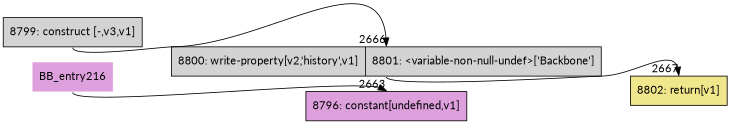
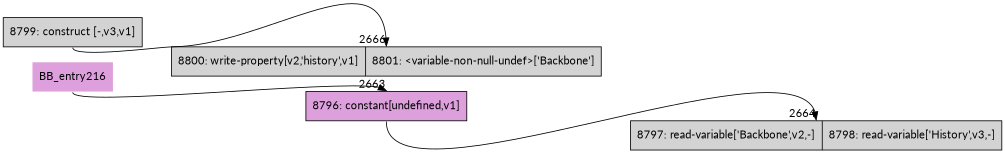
  digraph {
    fontname=Lato
    rankdir=LR
    node [fillcolor=lightgrey fontname=Lato shape=record style=filled]
    edge [fontname=Lato headport=n tailport=s]
    n1 [fillcolor=plum label=BB_entry216 shape=none]
    n2 [fillcolor=plum label="{8796: constant[undefined,v1]}"]
+   n3 [label="{8797: read-variable['Backbone',v2,-]|8798: read-variable['History',v3,-]}"]
    n4 [label="{8799: construct [-,v3,v1]}"]
    n5 [label="{8800: write-property[v2,'history',v1]|8801: \<variable-non-null-undef\>['Backbone']}"]
-   n6 [fillcolor=khaki label="{8802: return[v1]}"]
    n1 -> n2 [headlabel="    2663"]
+   n2 -> n3 [headlabel="      2664"]
    n4 -> n5 [headlabel="      2666"]
-   n5 -> n6 [headlabel="      2667"]
  }
